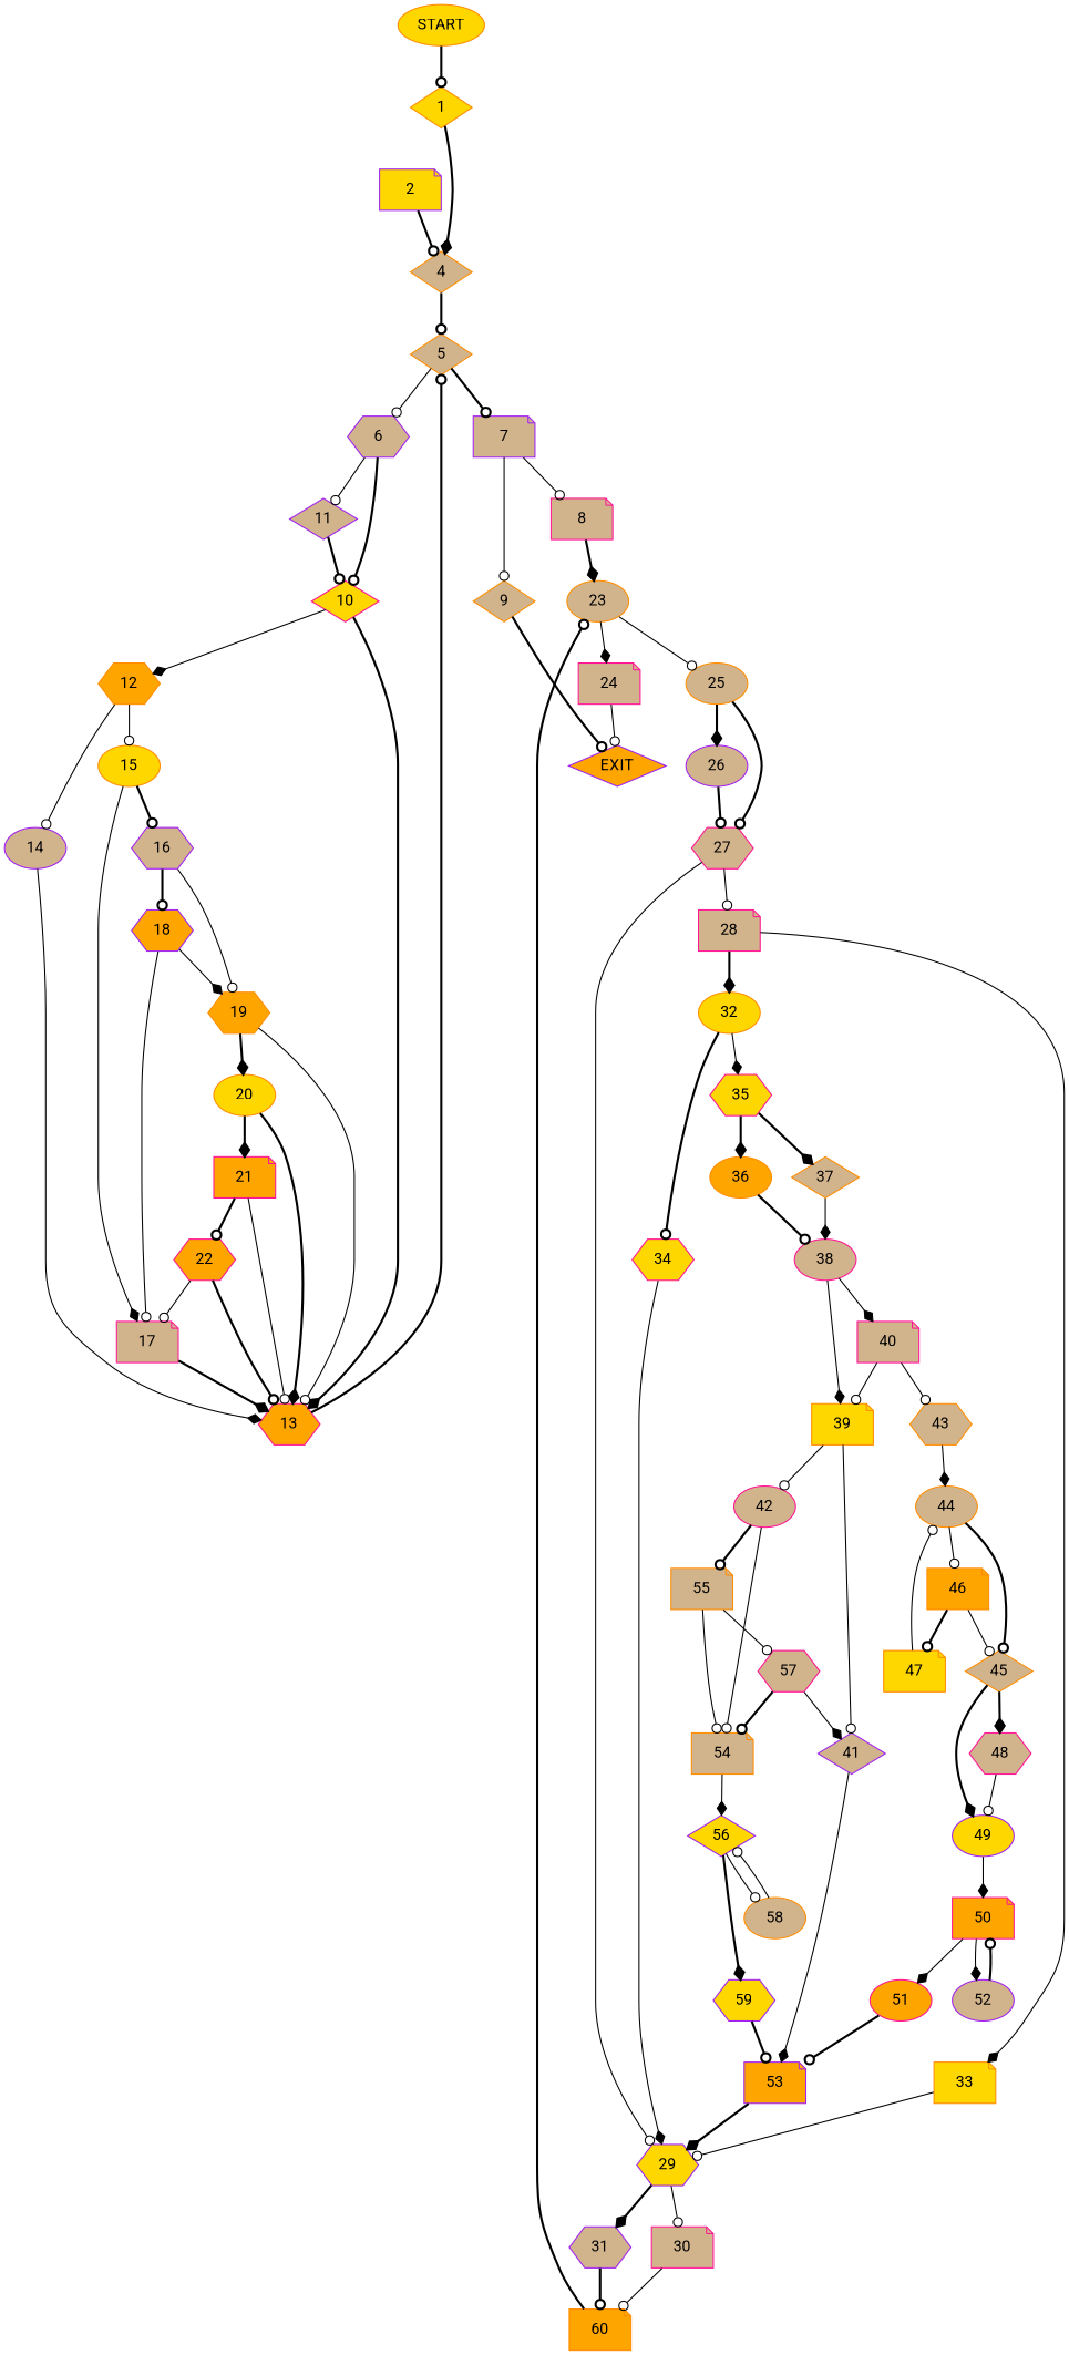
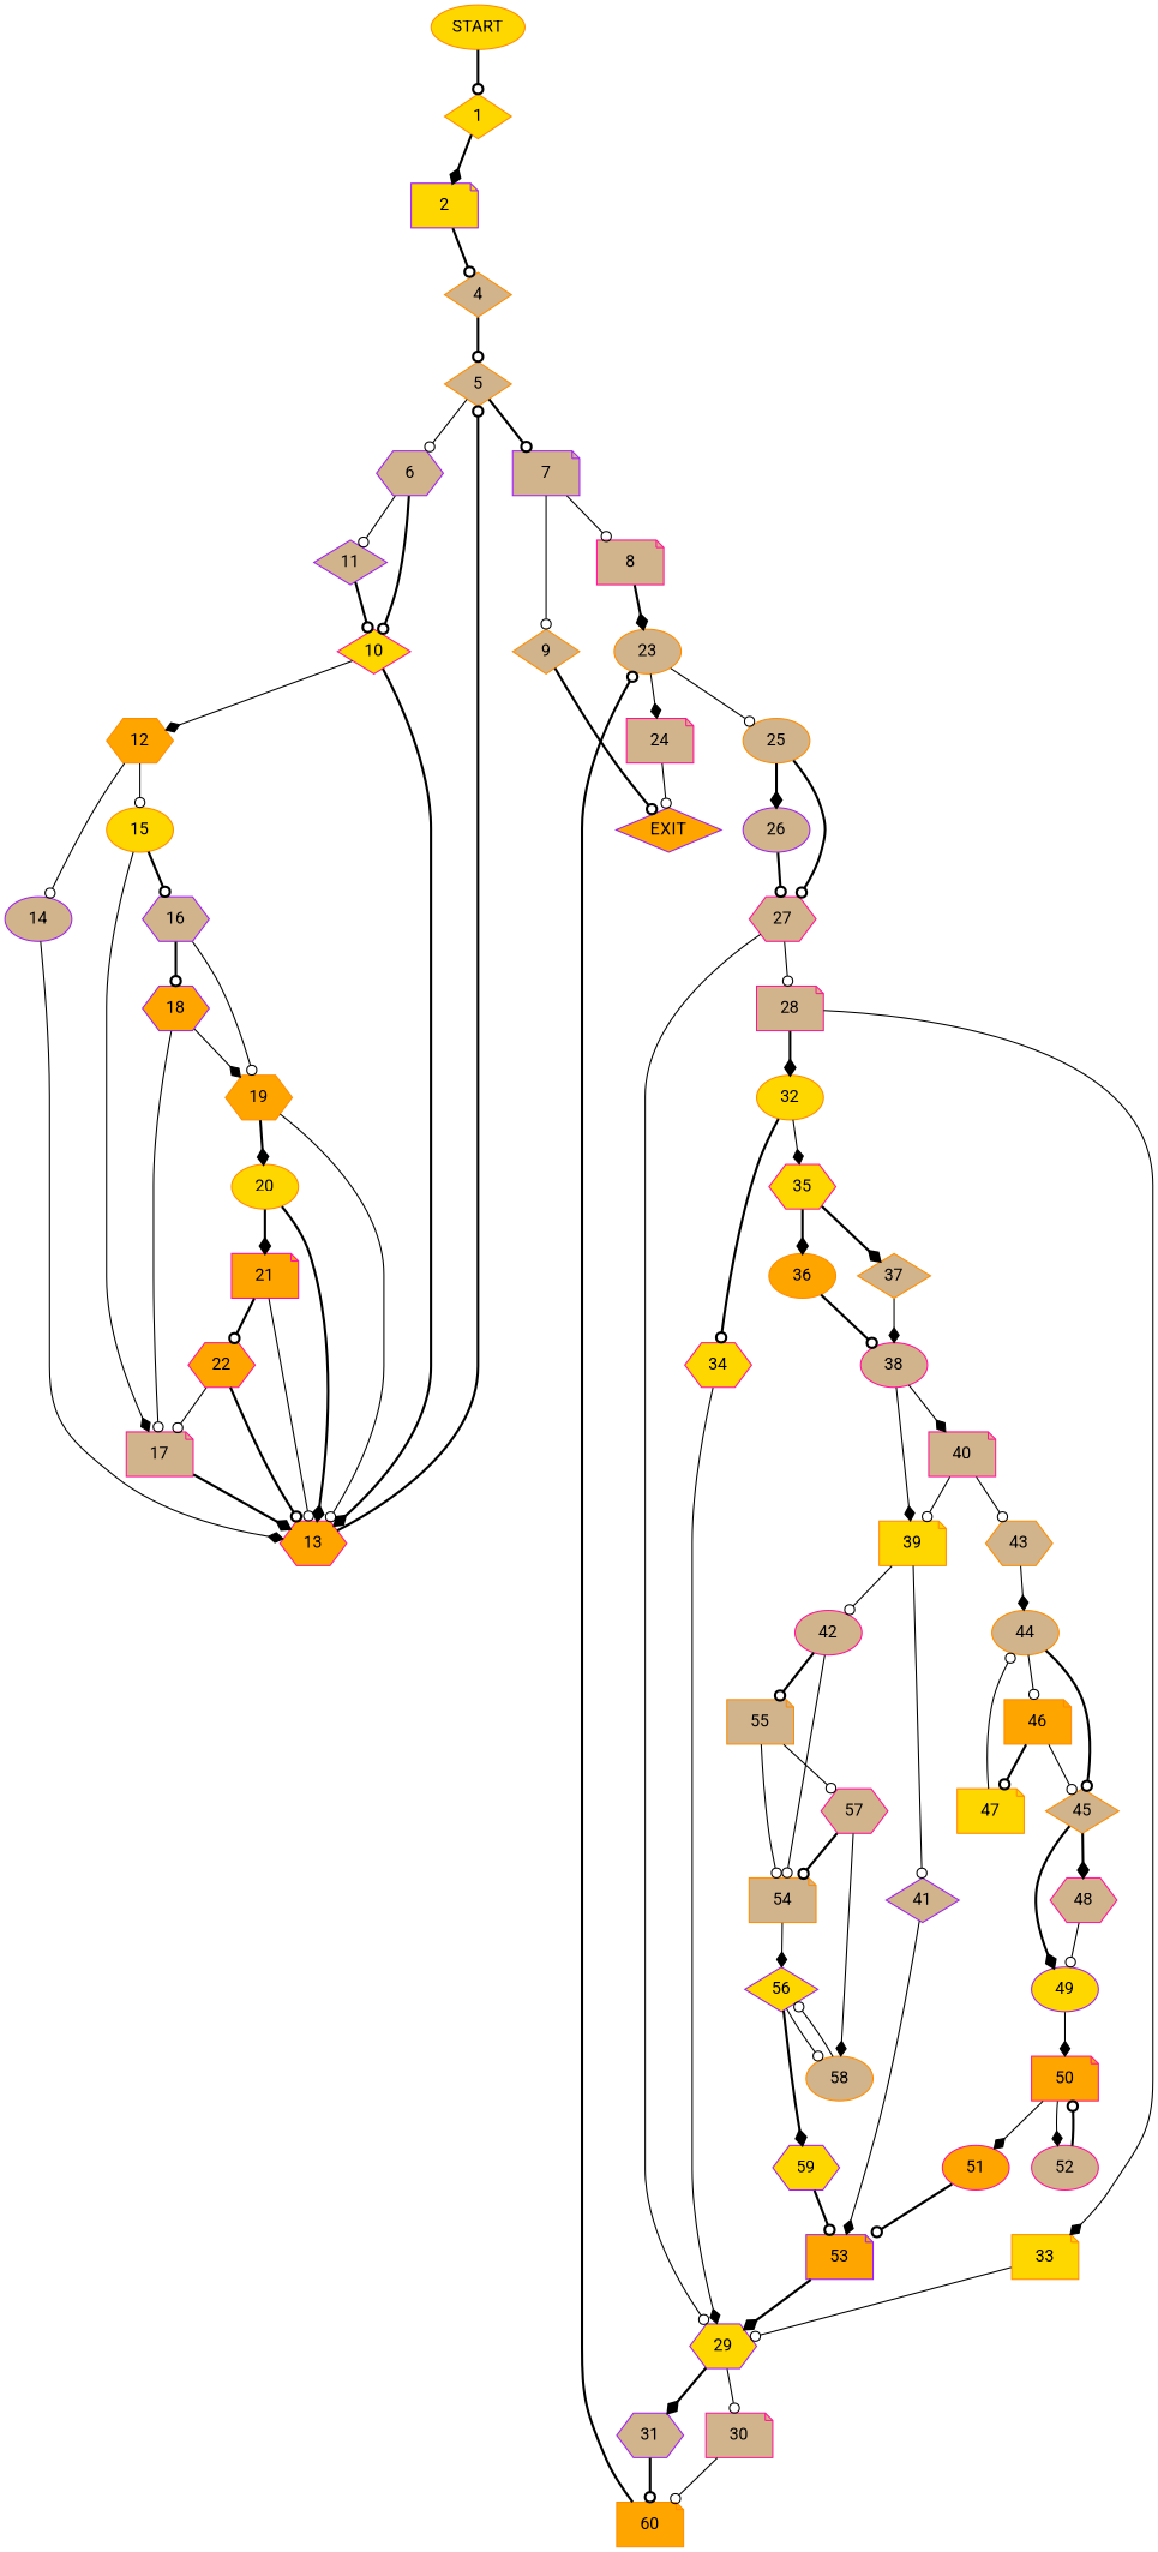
  digraph {
    fontname=Roboto
    node [color=darkorange fillcolor=tan fontname=Roboto shape=note style=filled]
    edge [arrowhead=odot fontname=Roboto style=solid]
    n1 [fillcolor=gold label=START shape=ellipse]
    1 [fillcolor=gold shape=diamond]
    2 [color=purple fillcolor=gold]
    n4 [color=purple fillcolor=orange label=EXIT shape=diamond]
    4 [shape=diamond]
    5 [shape=diamond]
    6 [color=purple shape=hexagon]
    7 [color=purple]
    10 [color=deeppink fillcolor=gold shape=diamond]
    11 [color=purple shape=diamond]
    8 [color=deeppink]
    9 [shape=diamond]
    12 [fillcolor=orange shape=hexagon]
    13 [color=deeppink fillcolor=orange shape=hexagon]
    23 [shape=ellipse]
    24 [color=deeppink]
    25 [shape=ellipse]
    14 [color=purple shape=ellipse]
    15 [fillcolor=gold shape=ellipse]
    16 [color=purple shape=hexagon]
    17 [color=deeppink]
    18 [color=purple fillcolor=orange shape=hexagon]
    19 [fillcolor=orange shape=hexagon]
    20 [fillcolor=gold shape=ellipse]
    21 [color=deeppink fillcolor=orange]
    22 [color=deeppink fillcolor=orange shape=hexagon]
    26 [color=purple shape=ellipse]
    27 [color=deeppink shape=hexagon]
    28 [color=deeppink]
    29 [color=purple fillcolor=gold shape=hexagon]
    32 [fillcolor=gold shape=ellipse]
    33 [fillcolor=gold]
    30 [color=deeppink]
    31 [color=purple shape=hexagon]
    34 [color=deeppink fillcolor=gold shape=hexagon]
    35 [color=deeppink fillcolor=gold shape=hexagon]
    60 [fillcolor=orange]
    36 [fillcolor=orange shape=ellipse]
    37 [shape=diamond]
    38 [color=deeppink shape=ellipse]
    39 [fillcolor=gold]
    40 [color=deeppink]
    41 [color=purple shape=diamond]
    42 [color=deeppink shape=ellipse]
    43 [shape=hexagon]
    53 [color=purple fillcolor=orange]
    54
    55
    44 [shape=ellipse]
    56 [color=purple fillcolor=gold shape=diamond]
    57 [color=deeppink shape=hexagon]
    45 [shape=diamond]
    46 [fillcolor=orange]
    48 [color=deeppink shape=hexagon]
    49 [color=purple fillcolor=gold shape=ellipse]
    47 [fillcolor=gold]
    50 [color=deeppink fillcolor=orange]
    51 [color=deeppink fillcolor=orange shape=ellipse]
-   52 [color=purple shape=ellipse]
+   52 [color=deeppink shape=ellipse]
    58 [shape=ellipse]
    59 [color=purple fillcolor=gold shape=hexagon]
    n1 -> 1 [style=bold]
-   1 -> 4 [arrowhead=diamond style=bold]
+   1 -> 2 [arrowhead=diamond style=bold]
    2 -> 4 [style=bold]
    4 -> 5 [style=bold]
    5 -> 6
    5 -> 7 [style=bold]
    6 -> 10 [style=bold]
    6 -> 11
    7 -> 8
    7 -> 9
    10 -> 12 [arrowhead=diamond]
    10 -> 13 [arrowhead=diamond style=bold]
    11 -> 10 [style=bold]
    8 -> 23 [arrowhead=diamond style=bold]
    9 -> n4 [style=bold]
    12 -> 14
    12 -> 15
    13 -> 5 [style=bold]
    23 -> 24 [arrowhead=diamond]
    23 -> 25
    24 -> n4
    25 -> 26 [arrowhead=diamond style=bold]
    25 -> 27 [style=bold]
    14 -> 13 [arrowhead=diamond]
    15 -> 16 [style=bold]
    15 -> 17 [arrowhead=diamond]
    16 -> 18 [style=bold]
    16 -> 19
    17 -> 13 [arrowhead=diamond style=bold]
    18 -> 17
    18 -> 19 [arrowhead=diamond]
    19 -> 13
    19 -> 20 [arrowhead=diamond style=bold]
    20 -> 13 [arrowhead=diamond style=bold]
    20 -> 21 [arrowhead=diamond style=bold]
    21 -> 13
    21 -> 22 [style=bold]
    22 -> 13 [style=bold]
    22 -> 17
    26 -> 27 [style=bold]
    27 -> 28
    27 -> 29
    28 -> 32 [arrowhead=diamond style=bold]
    28 -> 33 [arrowhead=diamond]
    29 -> 30
    29 -> 31 [arrowhead=diamond style=bold]
    32 -> 34 [style=bold]
    32 -> 35 [arrowhead=diamond]
    33 -> 29
    30 -> 60
    31 -> 60 [style=bold]
    34 -> 29 [arrowhead=diamond]
    35 -> 36 [arrowhead=diamond style=bold]
    35 -> 37 [arrowhead=diamond style=bold]
    60 -> 23 [style=bold]
    36 -> 38 [style=bold]
    37 -> 38 [arrowhead=diamond]
    38 -> 39 [arrowhead=diamond]
    38 -> 40 [arrowhead=diamond]
    39 -> 41
    39 -> 42
    40 -> 39
    40 -> 43
    41 -> 53 [arrowhead=diamond]
    42 -> 54
    42 -> 55 [style=bold]
    43 -> 44 [arrowhead=diamond]
    53 -> 29 [arrowhead=diamond style=bold]
    54 -> 56 [arrowhead=diamond]
    55 -> 54
    55 -> 57
    44 -> 45 [style=bold]
    44 -> 46
    56 -> 58
    56 -> 59 [arrowhead=diamond style=bold]
-   57 -> 41 [arrowhead=diamond]
+   57 -> 58 [arrowhead=diamond]
    57 -> 54 [style=bold]
    45 -> 48 [arrowhead=diamond style=bold]
    45 -> 49 [arrowhead=diamond style=bold]
    46 -> 45
    46 -> 47 [style=bold]
    48 -> 49
    49 -> 50 [arrowhead=diamond]
    47 -> 44
    50 -> 51 [arrowhead=diamond]
    50 -> 52 [arrowhead=diamond]
    51 -> 53 [style=bold]
    52 -> 50 [style=bold]
    58 -> 56
    59 -> 53 [style=bold]
  }
